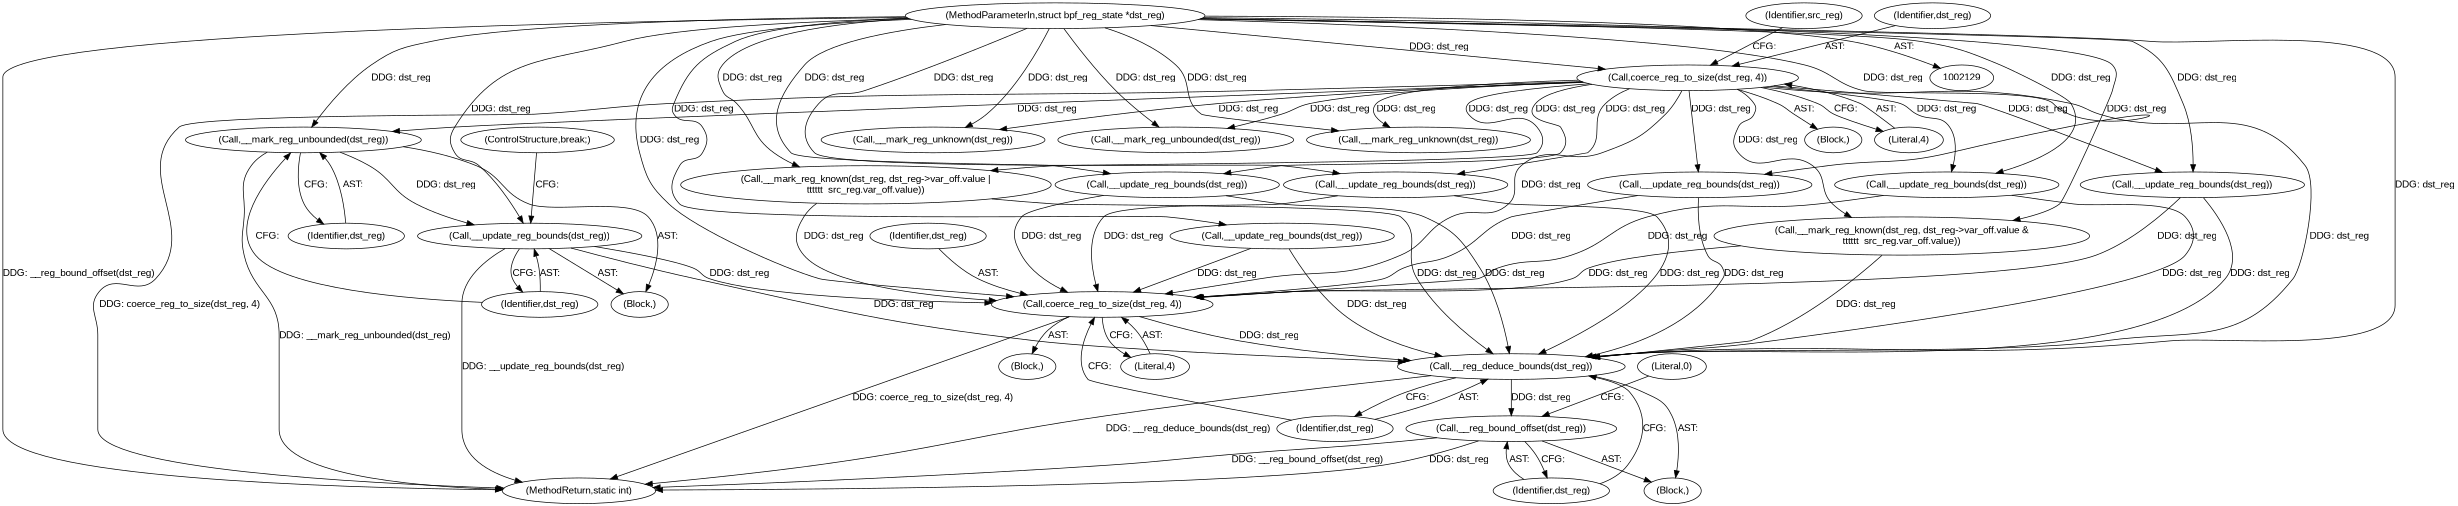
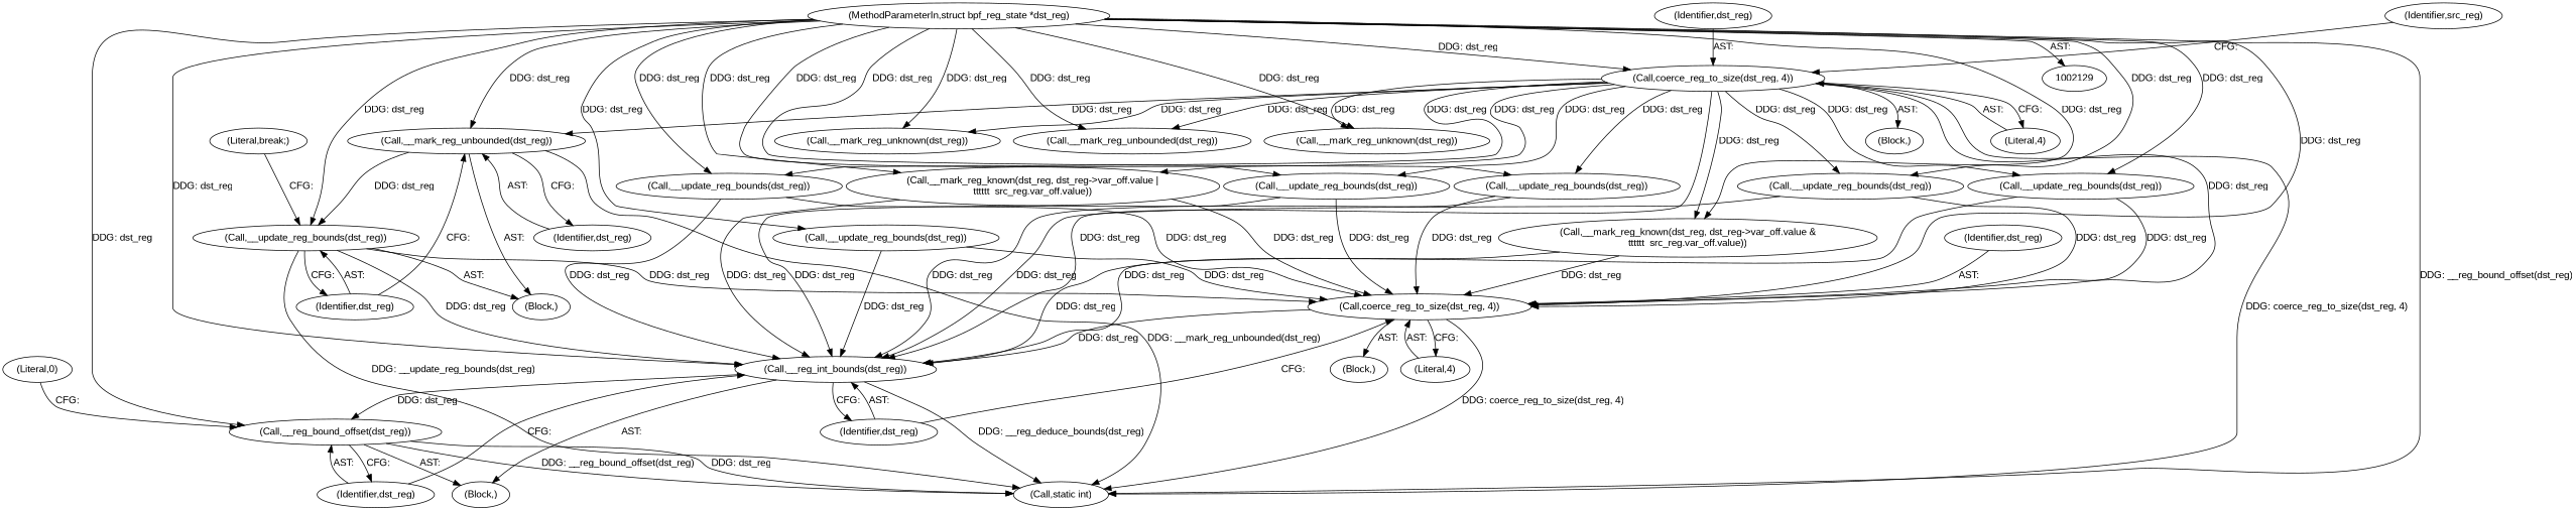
  digraph {
    fontname="Liberation Sans"
    node [fontname="Liberation Sans"]
    edge [fontname="Liberation Sans"]
    n1 [label="(Call,__mark_reg_unbounded(dst_reg))"]
    n2 [label="(Call,__update_reg_bounds(dst_reg))"]
    n3 [label="(Block,)"]
    n4 [label="(Identifier,dst_reg)"]
-   n5 [label="(MethodReturn,static int)"]
+   n5 [label="(Call,static int)"]
    n6 [label="(Call,coerce_reg_to_size(dst_reg, 4))"]
-   n7 [label="(Call,__reg_deduce_bounds(dst_reg))"]
+   n7 [label="(Call,__reg_int_bounds(dst_reg))"]
    n8 [label="(Identifier,dst_reg)"]
    n9 [label="(Call,coerce_reg_to_size(dst_reg, 4))"]
    n10 [label="(Call,__update_reg_bounds(dst_reg))"]
    n11 [label="(Call,__mark_reg_unknown(dst_reg))"]
    n12 [label="(Block,)"]
    n13 [label="(Call,__update_reg_bounds(dst_reg))"]
    n14 [label="(Call,__update_reg_bounds(dst_reg))"]
    n15 [label="(Call,__update_reg_bounds(dst_reg))"]
    n16 [label="(Call,__mark_reg_known(dst_reg, dst_reg->var_off.value |\n\t\t\t\t\t\t  src_reg.var_off.value))"]
    n17 [label="(Call,__mark_reg_unbounded(dst_reg))"]
    n18 [label="(Call,__mark_reg_unknown(dst_reg))"]
    n19 [label="(Call,__mark_reg_known(dst_reg, dst_reg->var_off.value &\n\t\t\t\t\t\t  src_reg.var_off.value))"]
    n20 [label="(Call,__update_reg_bounds(dst_reg))"]
    n21 [label="(Literal,4)"]
    n22 [label="(Literal,4)"]
    n23 [label="(Block,)"]
    n24 [label="(Call,__reg_bound_offset(dst_reg))"]
    n25 [label="(Block,)"]
    n26 [label="(Identifier,dst_reg)"]
    n27 [label="(MethodParameterIn,struct bpf_reg_state *dst_reg)"]
    n28 [label="(Call,__update_reg_bounds(dst_reg))"]
    n29 [label=1002129]
    n30 [label="(Identifier,dst_reg)"]
    n31 [label="(Identifier,dst_reg)"]
    n32 [label="(Identifier,src_reg)"]
    n33 [label="(Identifier,dst_reg)"]
-   n34 [label="(ControlStructure,break;)"]
+   n34 [label="(Literal,break;)"]
    n35 [label="(Literal,0)"]
    n1 -> n2 [label="DDG: dst_reg"]
    n1 -> n3 [label="AST: "]
    n1 -> n4 [label="CFG: "]
    n1 -> n5 [label="DDG: __mark_reg_unbounded(dst_reg)"]
    n2 -> n3 [label="AST: "]
    n2 -> n5 [label="DDG: __update_reg_bounds(dst_reg)"]
    n2 -> n6 [label="DDG: dst_reg"]
    n2 -> n7 [label="DDG: dst_reg"]
    n2 -> n8 [label="CFG: "]
    n4 -> n1 [label="AST: "]
    n6 -> n5 [label="DDG: coerce_reg_to_size(dst_reg, 4)"]
    n6 -> n7 [label="DDG: dst_reg"]
    n6 -> n22 [label="CFG: "]
    n6 -> n23 [label="AST: "]
    n7 -> n5 [label="DDG: __reg_deduce_bounds(dst_reg)"]
    n7 -> n24 [label="DDG: dst_reg"]
    n7 -> n25 [label="AST: "]
    n7 -> n26 [label="CFG: "]
    n8 -> n1 [label="CFG: "]
    n8 -> n2 [label="AST: "]
    n9 -> n1 [label="DDG: dst_reg"]
    n9 -> n5 [label="DDG: coerce_reg_to_size(dst_reg, 4)"]
    n9 -> n6 [label="DDG: dst_reg"]
    n9 -> n7 [label="DDG: dst_reg"]
    n9 -> n10 [label="DDG: dst_reg"]
    n9 -> n11 [label="DDG: dst_reg"]
    n9 -> n12 [label="AST: "]
    n9 -> n13 [label="DDG: dst_reg"]
    n9 -> n14 [label="DDG: dst_reg"]
    n9 -> n15 [label="DDG: dst_reg"]
    n9 -> n16 [label="DDG: dst_reg"]
    n9 -> n17 [label="DDG: dst_reg"]
    n9 -> n18 [label="DDG: dst_reg"]
    n9 -> n19 [label="DDG: dst_reg"]
    n9 -> n20 [label="DDG: dst_reg"]
    n9 -> n21 [label="CFG: "]
    n10 -> n6 [label="DDG: dst_reg"]
    n10 -> n7 [label="DDG: dst_reg"]
    n13 -> n6 [label="DDG: dst_reg"]
    n13 -> n7 [label="DDG: dst_reg"]
    n14 -> n6 [label="DDG: dst_reg"]
    n14 -> n7 [label="DDG: dst_reg"]
    n15 -> n6 [label="DDG: dst_reg"]
    n15 -> n7 [label="DDG: dst_reg"]
    n16 -> n6 [label="DDG: dst_reg"]
    n16 -> n7 [label="DDG: dst_reg"]
    n19 -> n6 [label="DDG: dst_reg"]
    n19 -> n7 [label="DDG: dst_reg"]
    n20 -> n6 [label="DDG: dst_reg"]
    n20 -> n7 [label="DDG: dst_reg"]
    n21 -> n9 [label="AST: "]
    n22 -> n6 [label="AST: "]
    n24 -> n5 [label="DDG: __reg_bound_offset(dst_reg)"]
    n24 -> n5 [label="DDG: dst_reg"]
    n24 -> n25 [label="AST: "]
    n24 -> n30 [label="CFG: "]
    n26 -> n6 [label="CFG: "]
    n26 -> n7 [label="AST: "]
    n27 -> n1 [label="DDG: dst_reg"]
    n27 -> n2 [label="DDG: dst_reg"]
    n27 -> n5 [label="DDG: __reg_bound_offset(dst_reg)"]
    n27 -> n6 [label="DDG: dst_reg"]
    n27 -> n7 [label="DDG: dst_reg"]
    n27 -> n9 [label="DDG: dst_reg"]
    n27 -> n10 [label="DDG: dst_reg"]
    n27 -> n11 [label="DDG: dst_reg"]
    n27 -> n13 [label="DDG: dst_reg"]
    n27 -> n14 [label="DDG: dst_reg"]
    n27 -> n15 [label="DDG: dst_reg"]
    n27 -> n16 [label="DDG: dst_reg"]
    n27 -> n17 [label="DDG: dst_reg"]
    n27 -> n18 [label="DDG: dst_reg"]
    n27 -> n19 [label="DDG: dst_reg"]
    n27 -> n20 [label="DDG: dst_reg"]
+   n27 -> n24 [label="DDG: dst_reg"]
    n27 -> n28 [label="DDG: dst_reg"]
    n27 -> n29 [label="AST: "]
    n28 -> n6 [label="DDG: dst_reg"]
    n28 -> n7 [label="DDG: dst_reg"]
    n30 -> n7 [label="CFG: "]
    n30 -> n24 [label="AST: "]
    n31 -> n6 [label="AST: "]
    n32 -> n9 [label="CFG: "]
    n33 -> n9 [label="AST: "]
    n34 -> n2 [label="CFG: "]
    n35 -> n24 [label="CFG: "]
  }
